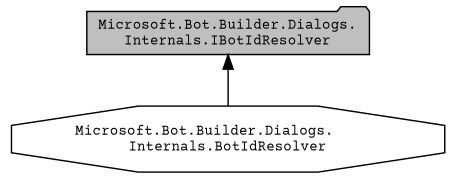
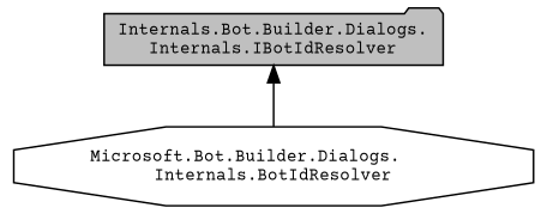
  digraph {
    fontname="Courier Prime"
    node [color=black fontname="Courier Prime" fontsize=10 style=filled]
-   n1 [fillcolor=grey75 fontcolor=black height=0.2 label="Microsoft.Bot.Builder.Dialogs.\lInternals.IBotIdResolver" shape=folder width=0.4]
+   n1 [fillcolor=grey75 fontcolor=black height=0.2 label="Internals.Bot.Builder.Dialogs.\lInternals.IBotIdResolver" shape=folder width=0.4]
    n2 [fillcolor=white height=0.2 label="Microsoft.Bot.Builder.Dialogs.\lInternals.BotIdResolver" shape=octagon width=0.4]
    n1 -> n2 [color=black dir=back fontname="Courier Prime" fontsize=10 labelfontname=Helvetica labelfontsize=10 style=solid]
  }
